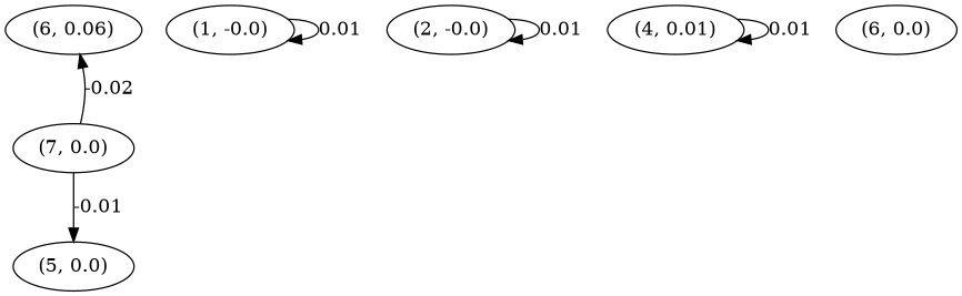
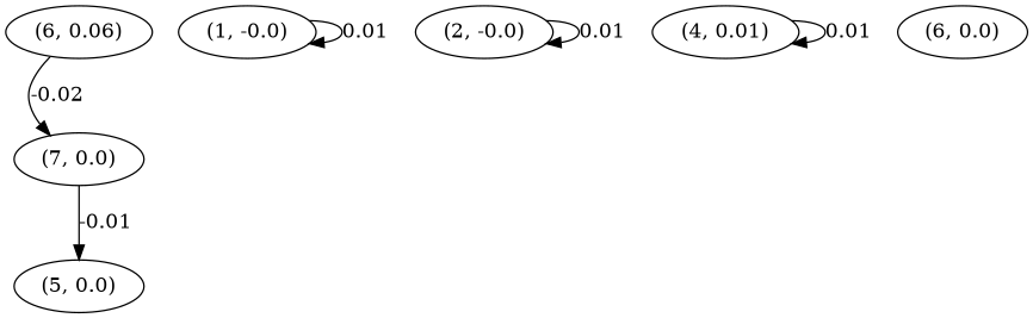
  digraph {
    n1 [label="(6, 0.06)"]
    n2 [label="(1, -0.0)"]
    n3 [label="(2, -0.0)"]
    n4 [label="(4, 0.01)"]
    n5 [label="(5, 0.0)"]
    n6 [label="(6, 0.0)"]
    n7 [label="(7, 0.0)"]
    n2 -> n2 [label=0.01]
    n3 -> n3 [label=0.01]
    n4 -> n4 [label=0.01]
-   n7 -> n1 [label=-0.02]
+   n1 -> n7 [label=-0.02]
    n7 -> n5 [label=-0.01]
  }
